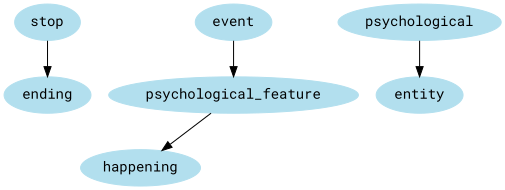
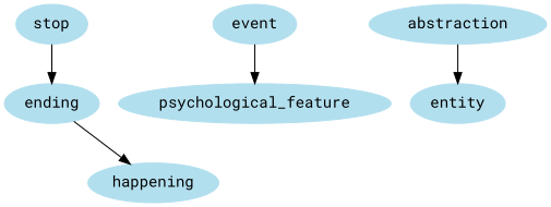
  digraph {
    fontname="Roboto Mono"
    node [color=lightblue2 fontname="Roboto Mono" style=filled]
    edge [fontname="Roboto Mono"]
    stop
    ending
    happening
    event
    psychological_feature
-   abstraction [label=psychological]
+   abstraction
    entity
    stop -> ending
-   psychological_feature -> happening
+   ending -> happening
    event -> psychological_feature
    abstraction -> entity
  }
